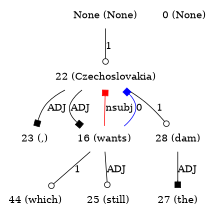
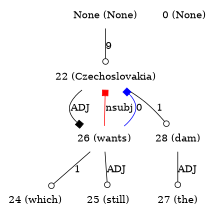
  digraph {
    fontname="DejaVu Serif"
    node [fontname="DejaVu Serif" shape=plaintext]
    edge [arrowhead=odot dir=forward fontname="DejaVu Serif"]
    n1 [label="None (None)"]
    n2 [label="22 (Czechoslovakia)"]
-   n3 [label="23 (,)"]
-   n4 [label="16 (wants)"]
+   n4 [label="26 (wants)"]
    n5 [label="28 (dam)"]
-   n6 [label="44 (which)"]
+   n6 [label="24 (which)"]
    n7 [label="25 (still)"]
    n8 [label="0 (None)"]
    n9 [label="27 (the)"]
-   n1 -> n2 [label=1]
-   n2 -> n3 [arrowhead=box label=ADJ]
+   n1 -> n2 [label=9]
    n2 -> n4 [arrowhead=box label=ADJ]
    n2 -> n5 [label=1]
    n4 -> n2 [arrowhead=box color=red label=nsubj]
    n4 -> n2 [arrowhead=box color=blue label=0]
    n4 -> n6 [label=1]
    n4 -> n7 [label=ADJ]
-   n5 -> n9 [arrowhead=box label=ADJ]
+   n5 -> n9 [label=ADJ]
  }
